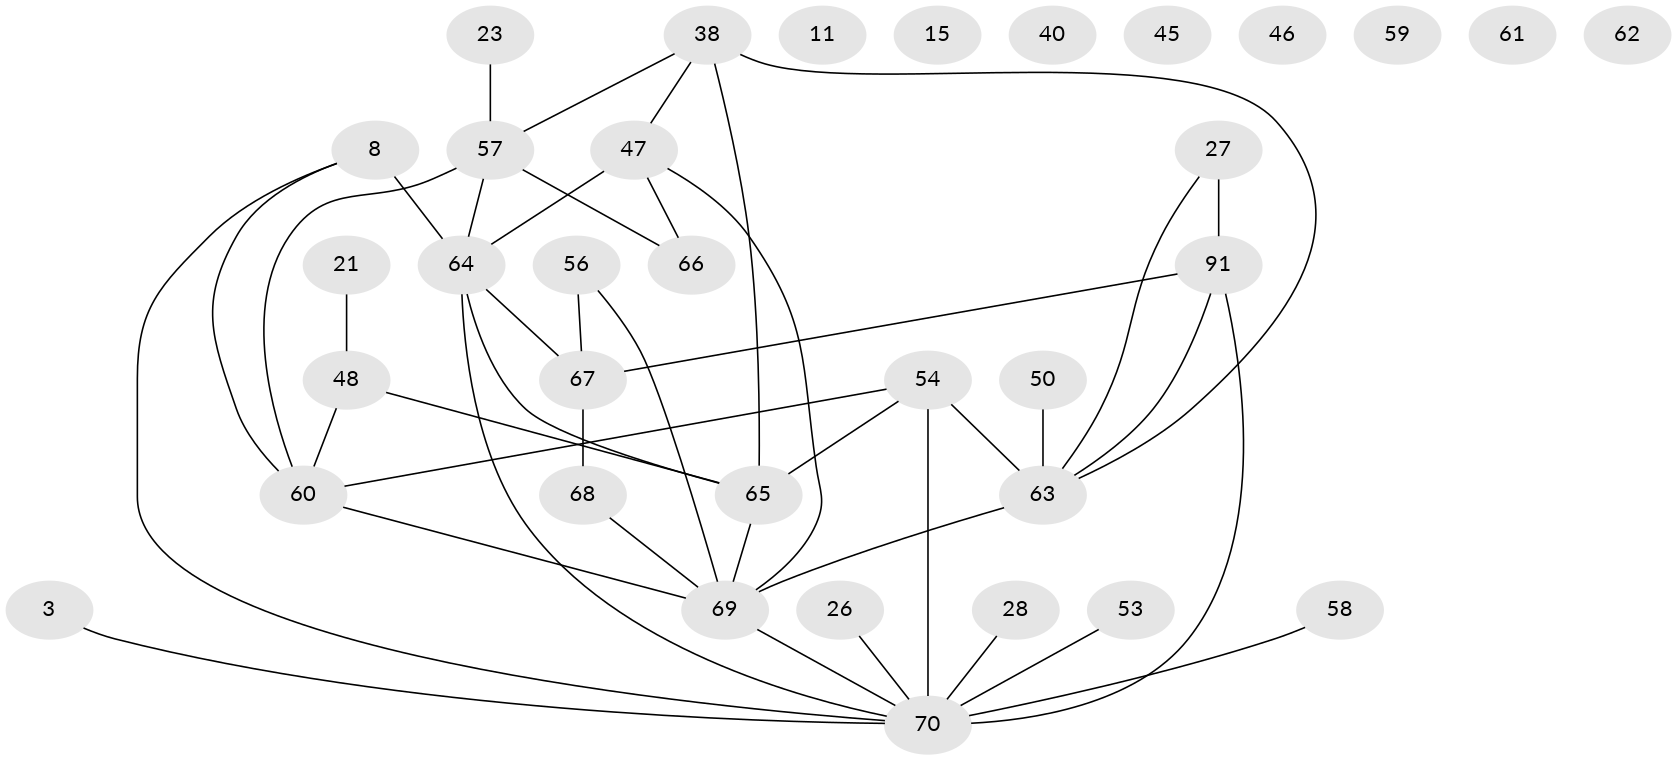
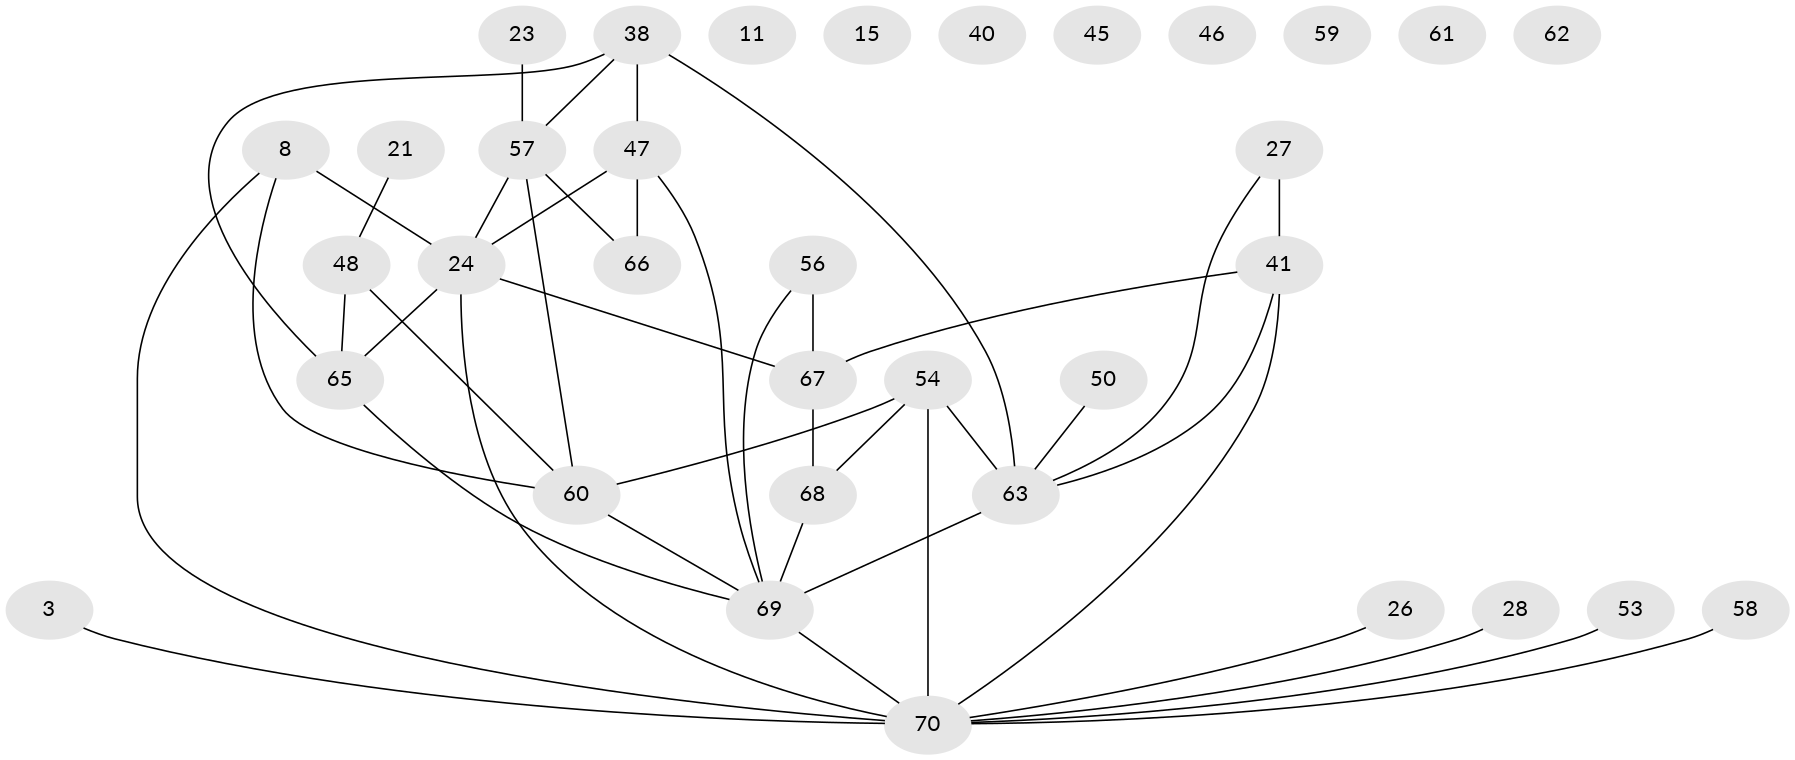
  graph {
    fontname=Lato
    node [color=gray90 fontname=Lato style=filled]
    edge [fontname=Lato]
    70 [super="+44+19+55"]
    3
    8
    60
-   64 [super="+30+52"]
+   64 [super="+30+52" label=24]
    69 [super="+51+14+35"]
    65 [super="+12+25"]
    67
    11
    15
    21
    48
    23 [super="+16"]
    57 [super="+43"]
    66
    26
-   41 [super="+17" label=91]
+   41 [super="+17"]
    63 [super="+31+42+49+34"]
    27
    28
    47 [super="+37"]
    38
    40
    68
    45 [super="+9+20"]
    46
    50
    53
    54 [super="+18"]
    56
    58
    59
    61 [super="+10"]
    62
    3 -- 70
    8 -- 70
    8 -- 60
    8 -- 64 [weight=3]
    60 -- 69
    64 -- 70
    64 -- 65
    64 -- 67
    69 -- 70
    65 -- 69
    67 -- 68
    21 -- 48 [weight=2]
    48 -- 60
    48 -- 65
    23 -- 57
    57 -- 60 [weight=2]
    57 -- 64
    57 -- 66
    26 -- 70
    41 -- 70 [weight=2]
    41 -- 67 [weight=2]
    41 -- 63
    63 -- 69 [weight=2]
    27 -- 41 [weight=2]
    27 -- 63
    28 -- 70
    47 -- 64 [weight=3]
    47 -- 69
    47 -- 66
    38 -- 65
    38 -- 57
    38 -- 63
    38 -- 47
    68 -- 69
    50 -- 63
    53 -- 70
    54 -- 70 [weight=6]
    54 -- 60
-   54 -- 65
+   54 -- 68
    54 -- 63
    56 -- 69
    56 -- 67
    58 -- 70
  }
